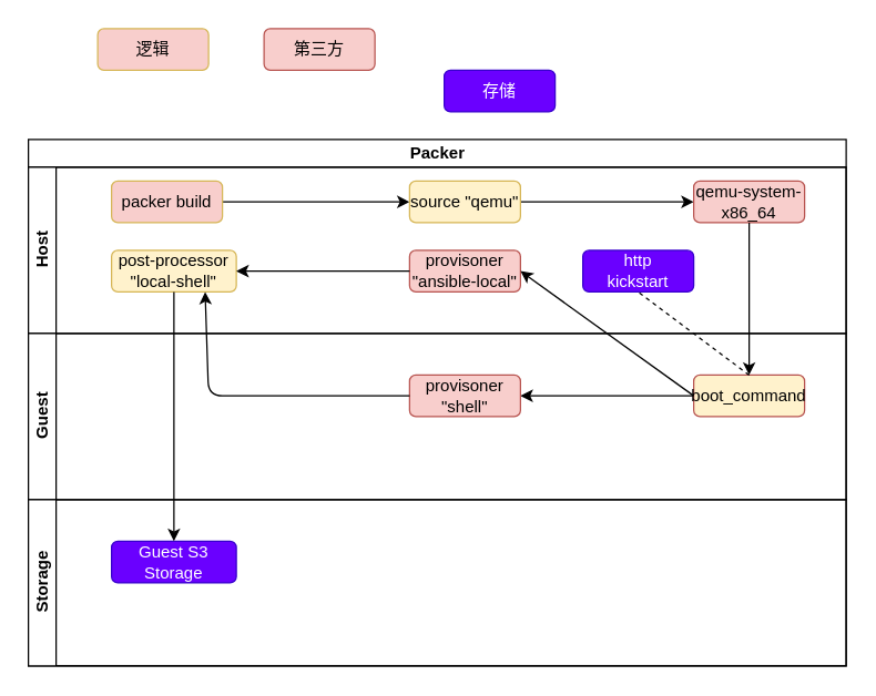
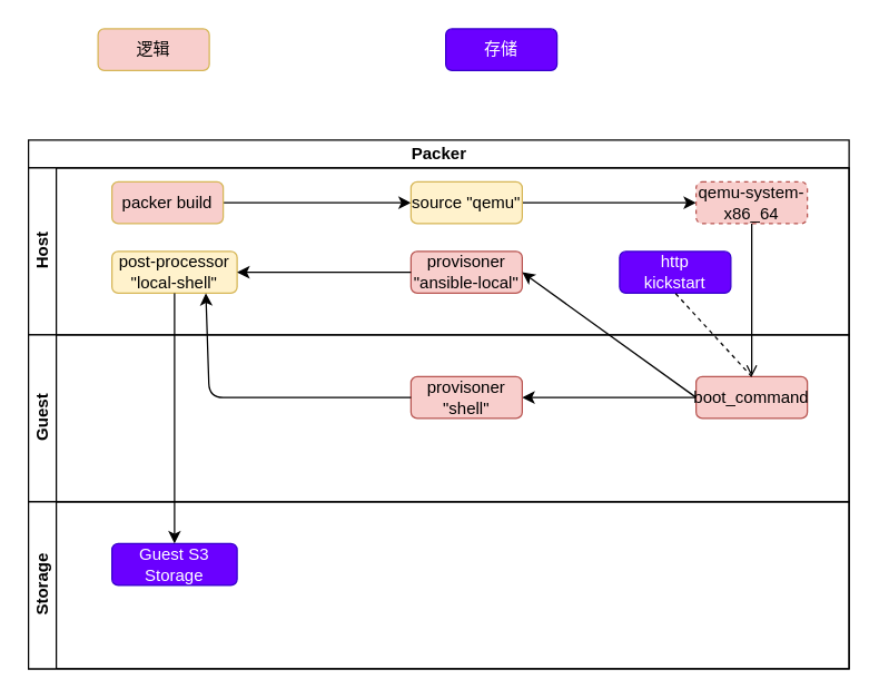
  <mxCell id="0" />
  <mxCell id="1" parent="0" />
  <mxCell id="2" value="Packer" style="swimlane;childLayout=stackLayout;resizeParent=1;resizeParentMax=0;horizontal=1;startSize=20;horizontalStack=0;html=1;" parent="1" vertex="1"><mxGeometry x="20" y="100" width="590" height="380" as="geometry" /></mxCell>
  <mxCell id="3" value="Host" style="swimlane;startSize=20;horizontal=0;html=1;" parent="2" vertex="1"><mxGeometry y="20" width="590" height="120" as="geometry" /></mxCell>
  <mxCell id="4" style="edgeStyle=none;html=1;entryX=0;entryY=0.5;entryDx=0;entryDy=0;" parent="3" source="5" target="7" edge="1"><mxGeometry relative="1" as="geometry" /></mxCell>
  <mxCell id="5" value="packer build" style="rounded=1;whiteSpace=wrap;html=1;fillColor=#f8cecc;strokeColor=#d6b656;" parent="3" vertex="1"><mxGeometry x="60" y="10" width="80" height="30" as="geometry" /></mxCell>
  <mxCell id="6" style="edgeStyle=none;html=1;entryX=0;entryY=0.5;entryDx=0;entryDy=0;" parent="3" source="7" target="8" edge="1"><mxGeometry relative="1" as="geometry" /></mxCell>
  <mxCell id="7" value="source &quot;qemu&quot;" style="rounded=1;whiteSpace=wrap;html=1;fillColor=#fff2cc;strokeColor=#d6b656;" parent="3" vertex="1"><mxGeometry x="275" y="10" width="80" height="30" as="geometry" /></mxCell>
- <mxCell id="8" value="qemu-system-x86_64" style="rounded=1;whiteSpace=wrap;html=1;fillColor=#f8cecc;strokeColor=#b85450;" parent="3" vertex="1"><mxGeometry x="480" y="10" width="80" height="30" as="geometry" /></mxCell>
+ <mxCell id="8" value="qemu-system-x86_64" style="rounded=1;whiteSpace=wrap;html=1;fillColor=#f8cecc;strokeColor=#b85450;dashed=1;" parent="3" vertex="1"><mxGeometry x="480" y="10" width="80" height="30" as="geometry" /></mxCell>
  <mxCell id="9" value="post-processor &quot;local-shell&quot;" style="rounded=1;whiteSpace=wrap;html=1;fillColor=#fff2cc;strokeColor=#d6b656;" parent="3" vertex="1"><mxGeometry x="60" y="60" width="90" height="30" as="geometry" /></mxCell>
- <mxCell id="10" value="http&lt;br&gt;kickstart" style="rounded=1;whiteSpace=wrap;html=1;fillColor=#6a00ff;strokeColor=#3700CC;fontColor=#ffffff;" parent="3" vertex="1"><mxGeometry x="400" y="60" width="80" height="30" as="geometry" /></mxCell>
+ <mxCell id="10" value="http&lt;br&gt;kickstart" style="rounded=1;whiteSpace=wrap;html=1;fillColor=#6a00ff;strokeColor=#3700CC;fontColor=#ffffff;" parent="3" vertex="1"><mxGeometry x="425" y="60" width="80" height="30" as="geometry" /></mxCell>
  <mxCell id="11" value="provisoner &quot;ansible-local&quot;" style="rounded=1;whiteSpace=wrap;html=1;fillColor=#f8cecc;strokeColor=#b85450;" parent="3" vertex="1"><mxGeometry x="275" y="60" width="80" height="30" as="geometry" /></mxCell>
  <mxCell id="12" style="edgeStyle=none;html=1;exitX=0;exitY=0.5;exitDx=0;exitDy=0;entryX=1;entryY=0.5;entryDx=0;entryDy=0;" parent="3" source="11" target="9" edge="1"><mxGeometry relative="1" as="geometry"><mxPoint x="320" y="100" as="targetPoint" /></mxGeometry></mxCell>
  <mxCell id="13" value="Guest" style="swimlane;startSize=20;horizontal=0;html=1;" parent="2" vertex="1"><mxGeometry y="140" width="590" height="120" as="geometry" /></mxCell>
  <mxCell id="14" style="edgeStyle=none;html=1;entryX=1;entryY=0.5;entryDx=0;entryDy=0;" parent="13" source="15" target="16" edge="1"><mxGeometry relative="1" as="geometry" /></mxCell>
- <mxCell id="15" value="boot_command" style="rounded=1;whiteSpace=wrap;html=1;fillColor=#fff2cc;strokeColor=#b85450;" parent="13" vertex="1"><mxGeometry x="480" y="30" width="80" height="30" as="geometry" /></mxCell>
+ <mxCell id="15" value="boot_command" style="rounded=1;whiteSpace=wrap;html=1;fillColor=#f8cecc;strokeColor=#b85450;" parent="13" vertex="1"><mxGeometry x="480" y="30" width="80" height="30" as="geometry" /></mxCell>
  <mxCell id="16" value="provisoner &quot;shell&quot;" style="rounded=1;whiteSpace=wrap;html=1;fillColor=#f8cecc;strokeColor=#b85450;" parent="13" vertex="1"><mxGeometry x="275" y="30" width="80" height="30" as="geometry" /></mxCell>
  <mxCell id="17" value="Storage" style="swimlane;startSize=20;horizontal=0;html=1;" parent="2" vertex="1"><mxGeometry y="260" width="590" height="120" as="geometry" /></mxCell>
  <mxCell id="18" value="Guest S3 Storage" style="rounded=1;whiteSpace=wrap;html=1;fillColor=#6a00ff;strokeColor=#3700CC;fontColor=#ffffff;" parent="17" vertex="1"><mxGeometry x="60" y="30" width="90" height="30" as="geometry" /></mxCell>
- <mxCell id="19" style="edgeStyle=none;html=1;entryX=0.5;entryY=0;entryDx=0;entryDy=0;" parent="2" source="8" target="15" edge="1"><mxGeometry relative="1" as="geometry" /></mxCell>
+ <mxCell id="19" style="edgeStyle=none;html=1;entryX=0.5;entryY=0;entryDx=0;entryDy=0;endArrow=open;" parent="2" source="8" target="15" edge="1"><mxGeometry relative="1" as="geometry" /></mxCell>
  <mxCell id="20" style="edgeStyle=none;html=1;entryX=0.75;entryY=1;entryDx=0;entryDy=0;exitX=0;exitY=0.5;exitDx=0;exitDy=0;" parent="2" source="16" target="9" edge="1"><mxGeometry relative="1" as="geometry"><Array as="points"><mxPoint x="130" y="185" /></Array></mxGeometry></mxCell>
  <mxCell id="21" style="edgeStyle=none;html=1;exitX=0.5;exitY=1;exitDx=0;exitDy=0;entryX=0.5;entryY=0;entryDx=0;entryDy=0;" parent="2" source="9" target="18" edge="1"><mxGeometry relative="1" as="geometry"><mxPoint x="150" y="300" as="targetPoint" /></mxGeometry></mxCell>
  <mxCell id="22" value="" style="endArrow=none;dashed=1;html=1;entryX=0.5;entryY=1;entryDx=0;entryDy=0;exitX=0.5;exitY=0;exitDx=0;exitDy=0;" parent="2" source="15" target="10" edge="1"><mxGeometry width="50" height="50" relative="1" as="geometry"><mxPoint x="250" y="80" as="sourcePoint" /><mxPoint x="300" y="30" as="targetPoint" /></mxGeometry></mxCell>
  <mxCell id="23" style="edgeStyle=none;html=1;entryX=1;entryY=0.5;entryDx=0;entryDy=0;exitX=0;exitY=0.5;exitDx=0;exitDy=0;" parent="2" source="15" target="11" edge="1"><mxGeometry relative="1" as="geometry" /></mxCell>
  <mxCell id="24" value="逻辑" style="rounded=1;whiteSpace=wrap;html=1;fillColor=#f8cecc;strokeColor=#d6b656;" parent="1" vertex="1"><mxGeometry x="70" y="20" width="80" height="30" as="geometry" /></mxCell>
- <mxCell id="25" value="第三方" style="rounded=1;whiteSpace=wrap;html=1;fillColor=#f8cecc;strokeColor=#b85450;" parent="1" vertex="1"><mxGeometry x="190" y="20" width="80" height="30" as="geometry" /></mxCell>
- <mxCell id="26" value="存储" style="rounded=1;whiteSpace=wrap;html=1;fillColor=#6a00ff;strokeColor=#3700CC;fontColor=#ffffff;" parent="1" vertex="1"><mxGeometry x="320" y="50" width="80" height="30" as="geometry" /></mxCell>
+ <mxCell id="26" value="存储" style="rounded=1;whiteSpace=wrap;html=1;fillColor=#6a00ff;strokeColor=#3700CC;fontColor=#ffffff;" parent="1" vertex="1"><mxGeometry x="320" y="20" width="80" height="30" as="geometry" /></mxCell>
